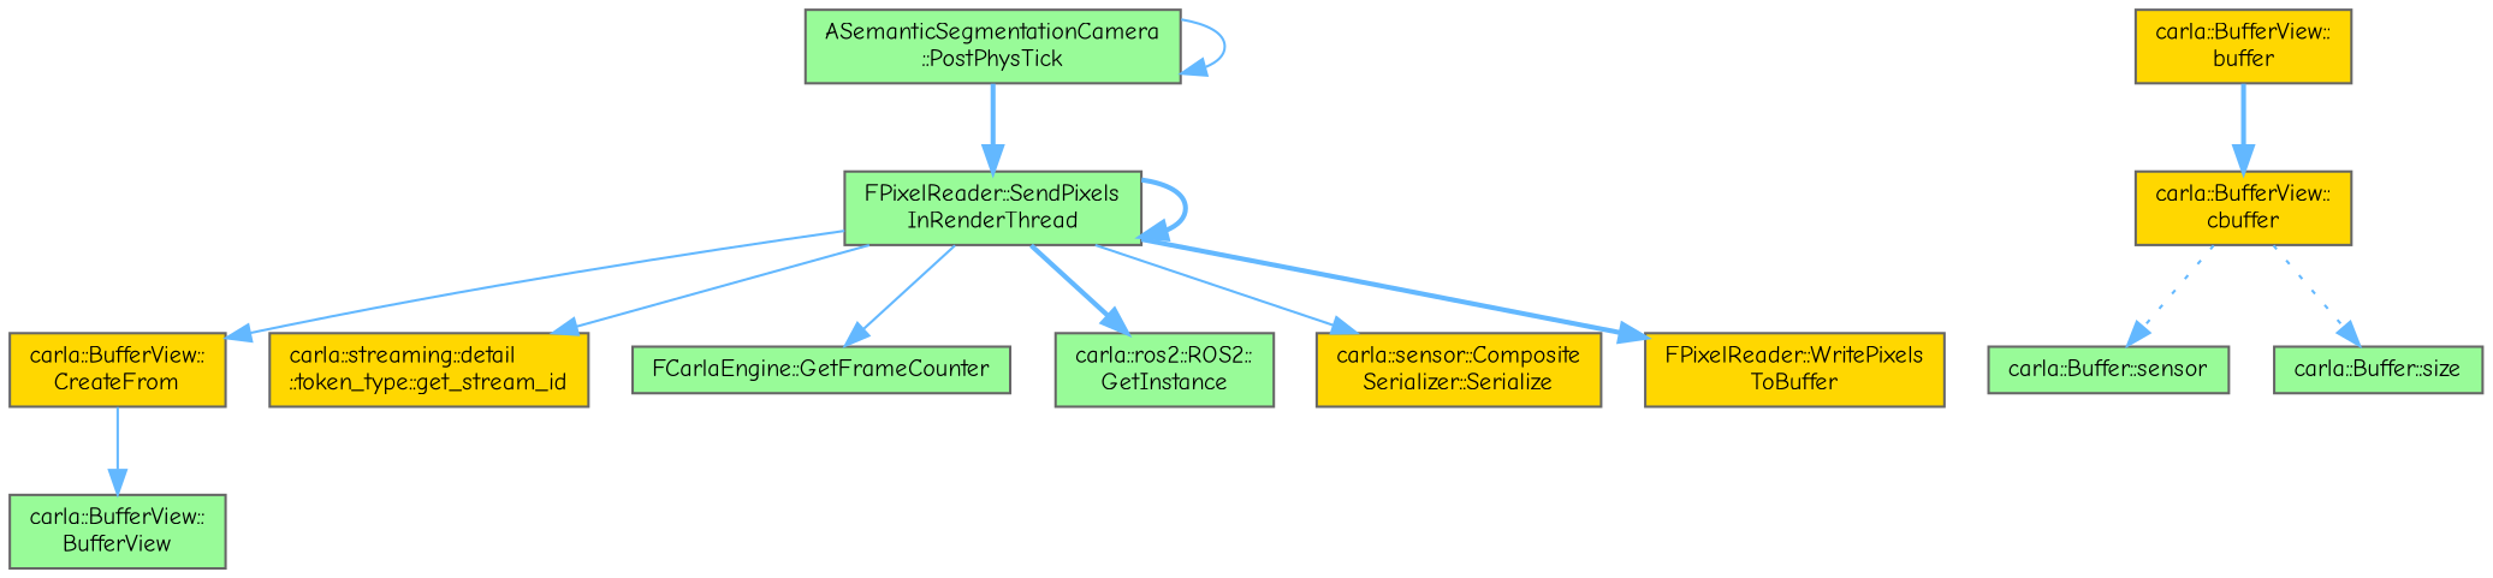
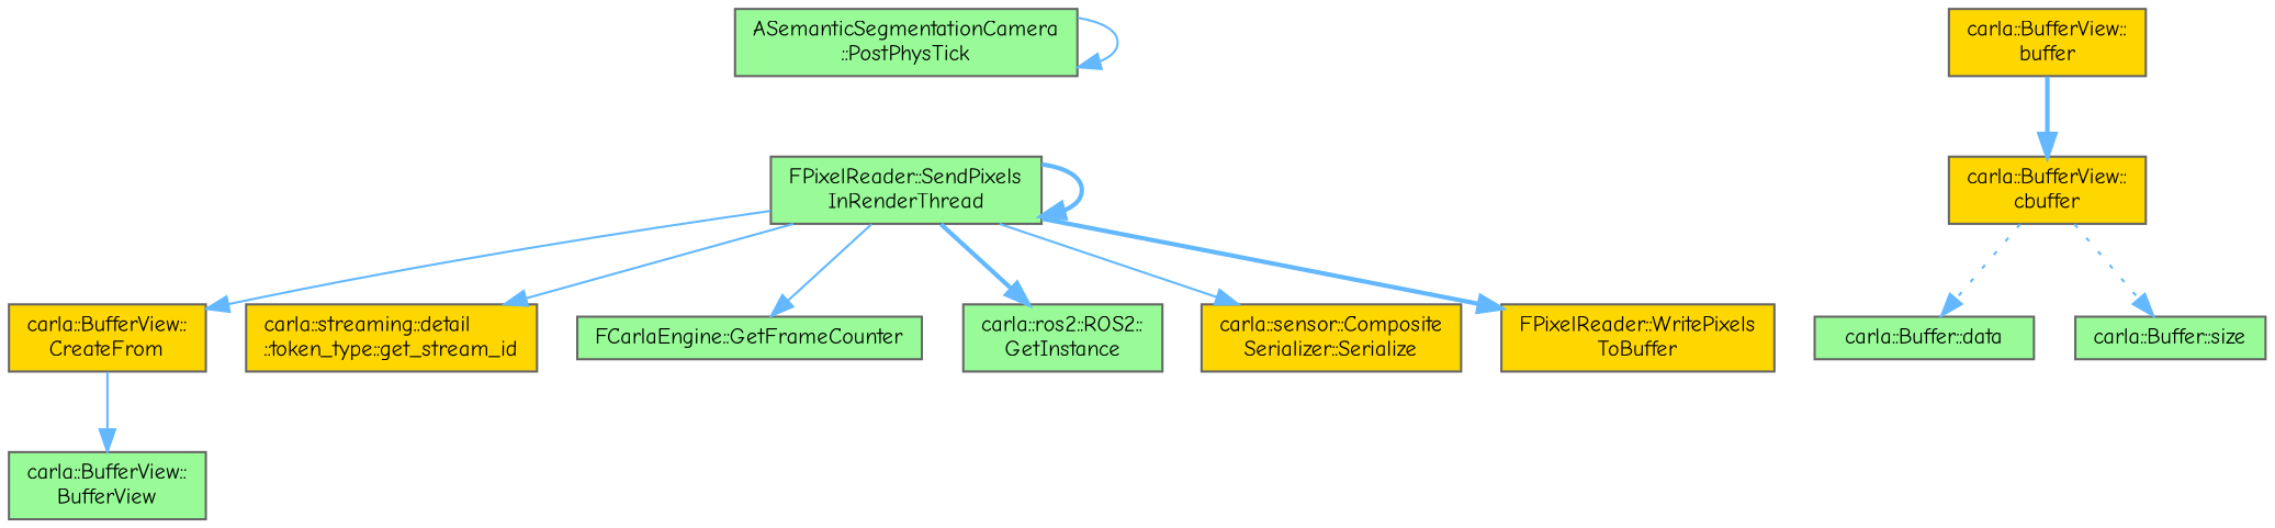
  digraph {
    fontname="Comic Neue"
    rankdir=TB
    node [color=grey40 fillcolor=palegreen fontname="Comic Neue" fontsize=10 shape=box style=filled]
    edge [color=steelblue1 fontname="Comic Neue" fontsize=10 labelfontname=Helvetica labelfontsize=10 style=solid]
    n1 [color=gray40 fontcolor=black height=0.2 label="ASemanticSegmentationCamera\l::PostPhysTick" width=0.4]
    n2 [height=0.2 label="FPixelReader::SendPixels\lInRenderThread" width=0.4]
    n3 [fillcolor=gold height=0.2 label="carla::BufferView::\lCreateFrom" width=0.4]
    n4 [fillcolor=gold height=0.2 label="carla::streaming::detail\l::token_type::get_stream_id" width=0.4]
    n5 [height=0.2 label="FCarlaEngine::GetFrameCounter" width=0.4]
    n6 [height=0.2 label="carla::ros2::ROS2::\lGetInstance" width=0.4]
    n7 [fillcolor=gold height=0.2 label="carla::sensor::Composite\lSerializer::Serialize" width=0.4]
    n8 [fillcolor=gold height=0.2 label="FPixelReader::WritePixels\lToBuffer" width=0.4]
    n9 [height=0.2 label="carla::BufferView::\lBufferView" width=0.4]
    n10 [fillcolor=gold height=0.2 label="carla::BufferView::\lbuffer" width=0.4]
    n11 [fillcolor=gold height=0.2 label="carla::BufferView::\lcbuffer" width=0.4]
-   n12 [height=0.2 label="carla::Buffer::sensor" width=0.4]
+   n12 [height=0.2 label="carla::Buffer::data" width=0.4]
    n13 [height=0.2 label="carla::Buffer::size" width=0.4]
    n1 -> n1
-   n1 -> n2 [style=bold]
    n2 -> n2 [style=bold]
    n2 -> n3
    n2 -> n4
    n2 -> n5
    n2 -> n6 [style=bold]
    n2 -> n7
    n2 -> n8 [style=bold]
    n3 -> n9
    n10 -> n11 [style=bold]
    n11 -> n12 [style=dotted]
    n11 -> n13 [style=dotted]
  }
